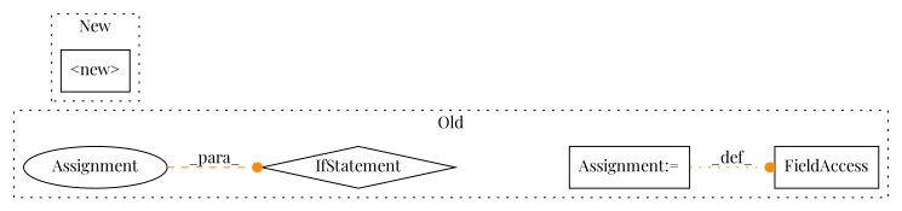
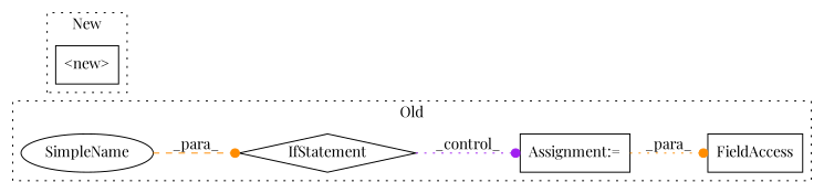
  digraph {
    fontname="Playfair Display"
    rankdir=LR
    node [fontname="Playfair Display" shape=box]
    edge [arrowhead=dot color=darkorange fontname="Playfair Display" style=dotted]
    n1 [a=7 l=1 label="Assignment:=" s=11573]
    n2 [a=22 l=32 label=FieldAccess s=11541]
-   n3 [a=42 label=Assignment shape=ellipse]
+   n3 [a=42 label=SimpleName shape=ellipse]
    n4 [a=25 l="4,2" label=IfStatement s="10972,11016" shape=diamond]
    n5 [a=46 l=8 label="<new>" s=13794]
    subgraph cluster_1 {
      label=Old
      style=dotted
      n1
      n2
      n3
      n4
    }
    subgraph cluster_2 {
      label=New
      style=dotted
      n5
    }
-   n1 -> n2 [label=_def_]
+   n1 -> n2 [label=_para_]
    n3 -> n4 [label=_para_ style=dashed]
+   n4 -> n1 [color=purple label=_control_]
  }
